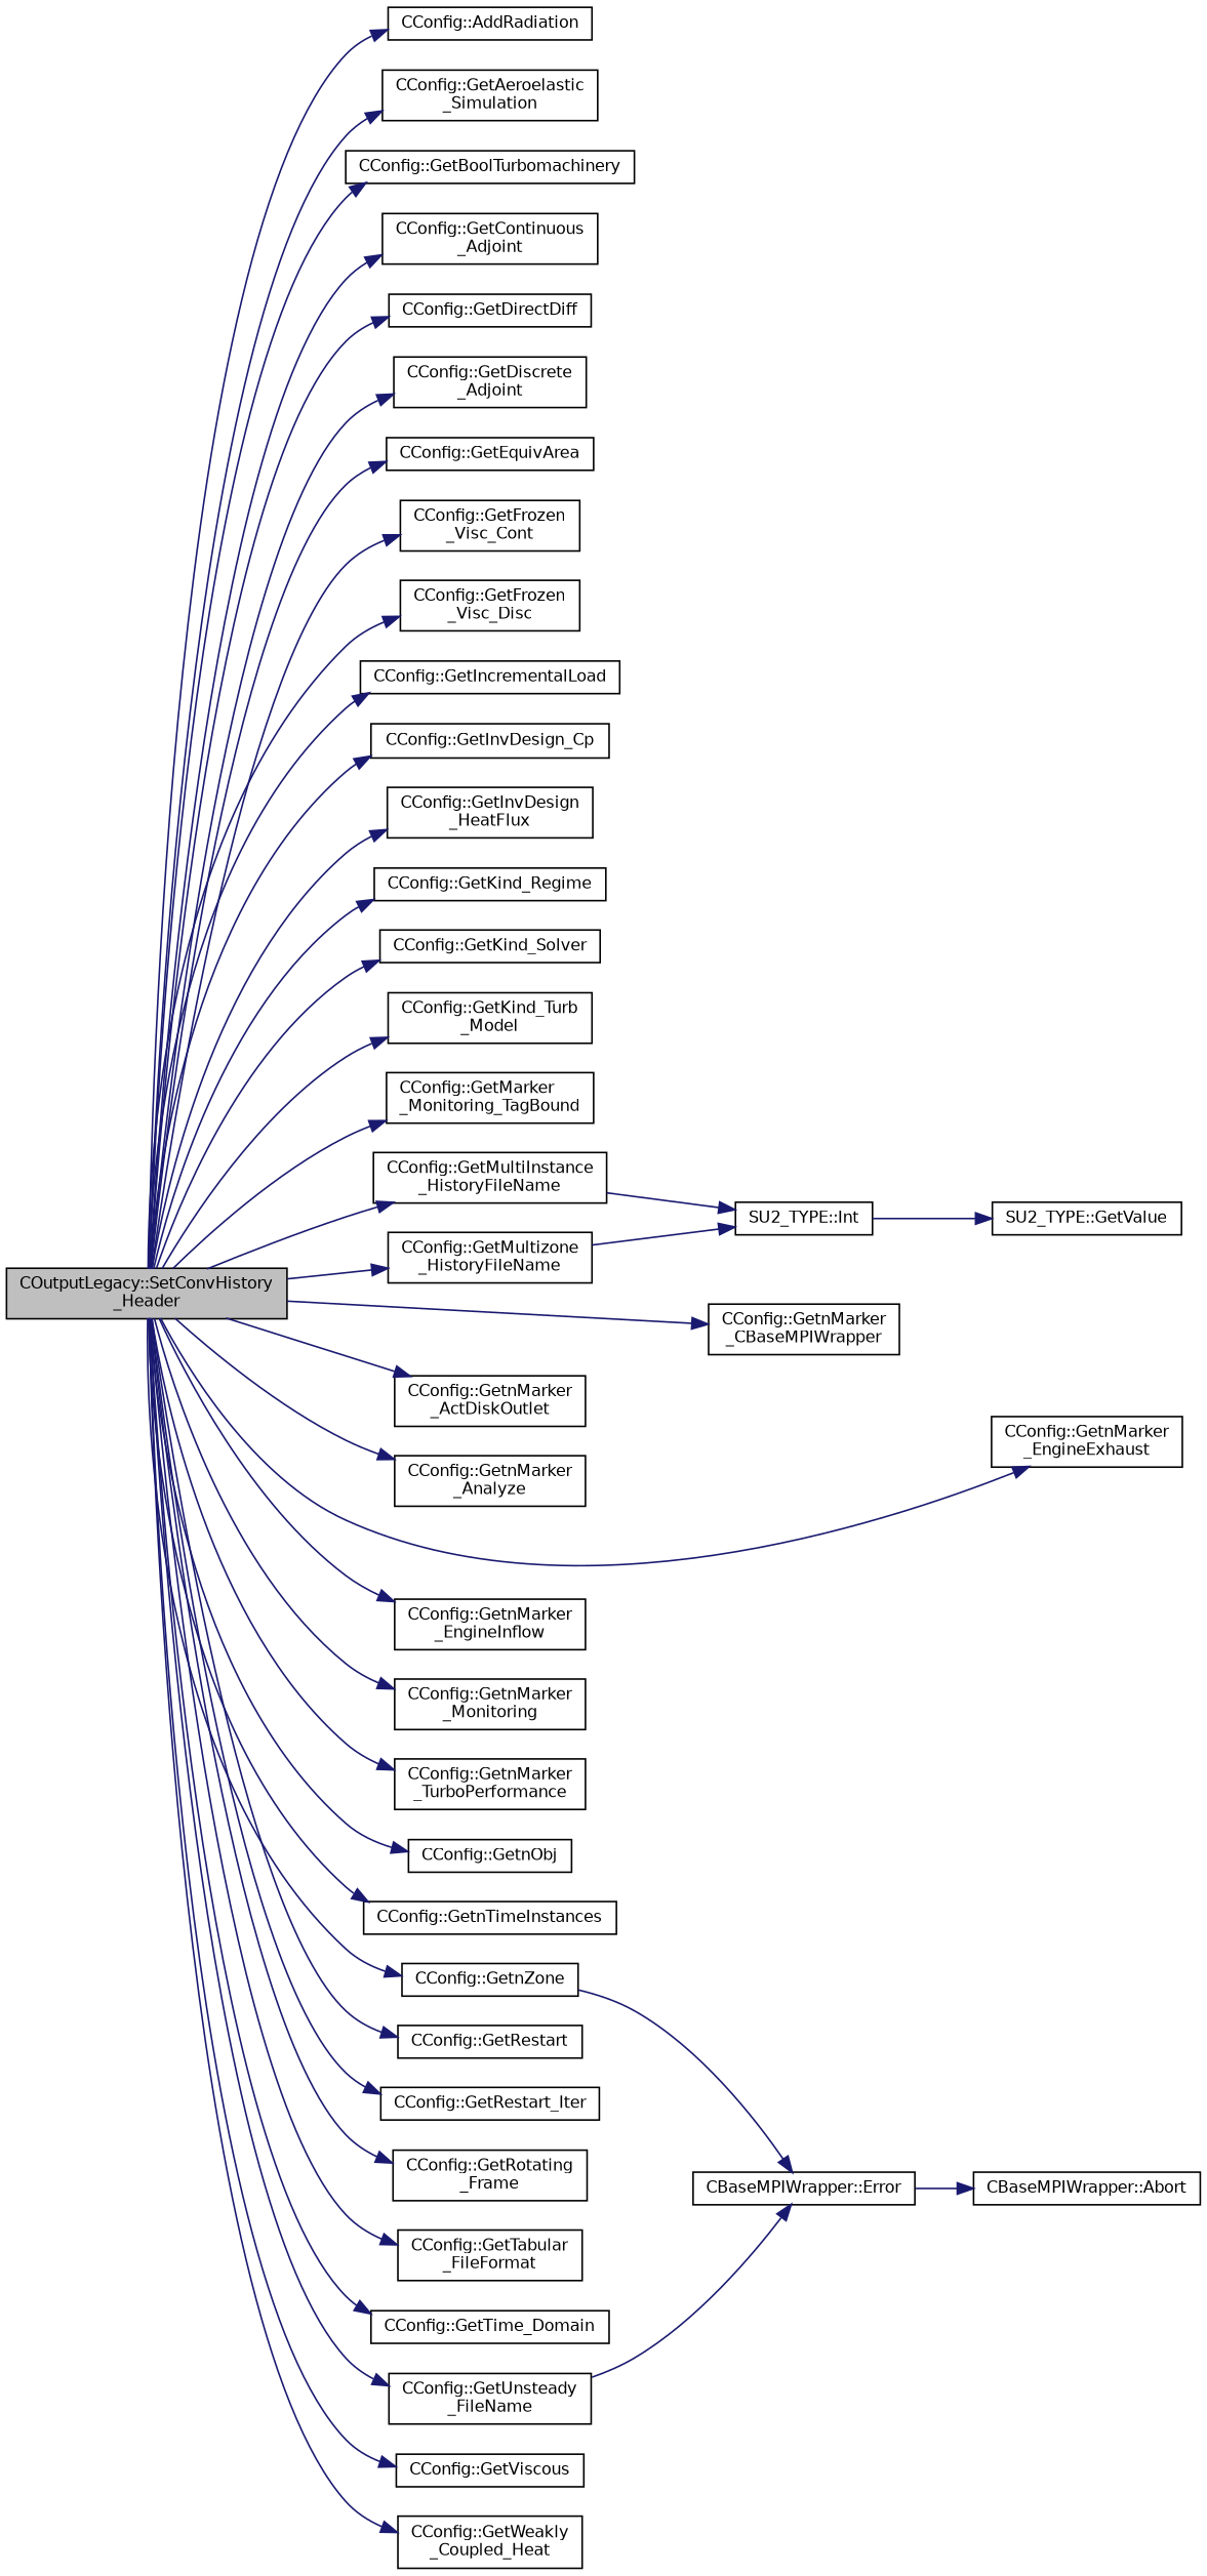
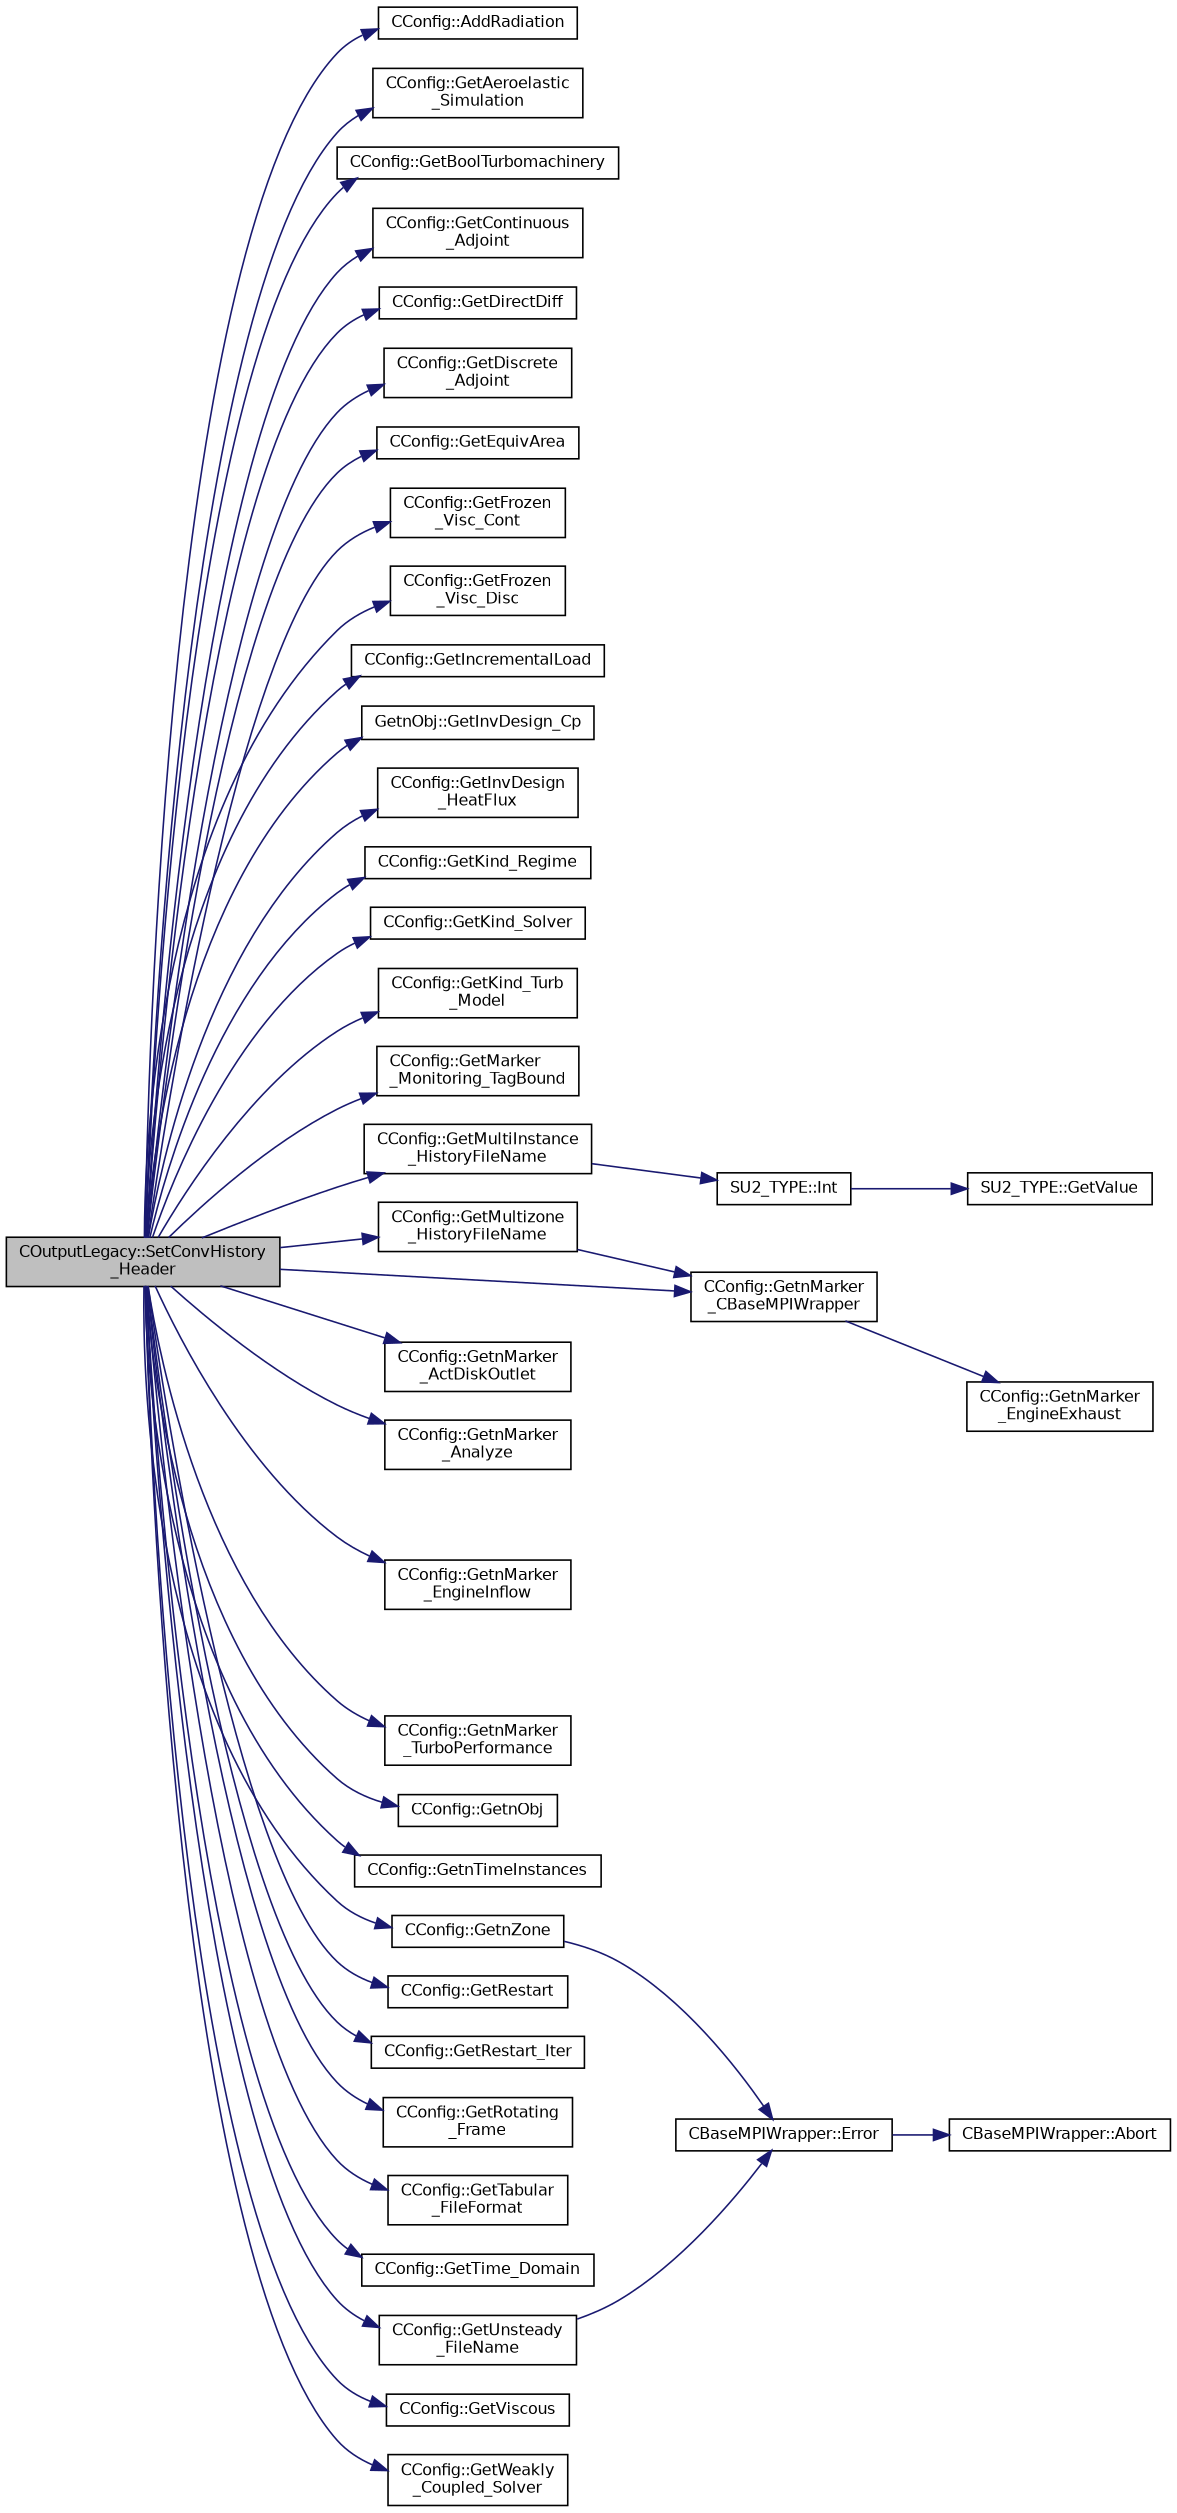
  digraph {
    rankdir=LR
    node [color=black fillcolor=white fontname=Helvetica fontsize=10 shape=record style=filled]
    edge [color=midnightblue fontname=Helvetica fontsize=10 labelfontname=Helvetica labelfontsize=10 style=solid]
    n1 [fillcolor=grey75 fontcolor=black height=0.2 label="COutputLegacy::SetConvHistory\l_Header" width=0.4]
    n2 [height=0.2 label="CConfig::AddRadiation" width=0.4]
    n3 [height=0.2 label="CConfig::GetAeroelastic\l_Simulation" width=0.4]
    n4 [height=0.2 label="CConfig::GetBoolTurbomachinery" width=0.4]
    n5 [height=0.2 label="CConfig::GetContinuous\l_Adjoint" width=0.4]
    n6 [height=0.2 label="CConfig::GetDirectDiff" width=0.4]
    n7 [height=0.2 label="CConfig::GetDiscrete\l_Adjoint" width=0.4]
    n8 [height=0.2 label="CConfig::GetEquivArea" width=0.4]
    n9 [height=0.2 label="CConfig::GetFrozen\l_Visc_Cont" width=0.4]
    n10 [height=0.2 label="CConfig::GetFrozen\l_Visc_Disc" width=0.4]
    n11 [height=0.2 label="CConfig::GetIncrementalLoad" width=0.4]
-   n12 [height=0.2 label="CConfig::GetInvDesign_Cp" width=0.4]
+   n12 [height=0.2 label="GetnObj::GetInvDesign_Cp" width=0.4]
    n13 [height=0.2 label="CConfig::GetInvDesign\l_HeatFlux" width=0.4]
    n14 [height=0.2 label="CConfig::GetKind_Regime" width=0.4]
    n15 [height=0.2 label="CConfig::GetKind_Solver" width=0.4]
    n16 [height=0.2 label="CConfig::GetKind_Turb\l_Model" width=0.4]
    n17 [height=0.2 label="CConfig::GetMarker\l_Monitoring_TagBound" width=0.4]
    n18 [height=0.2 label="CConfig::GetMultiInstance\l_HistoryFileName" width=0.4]
    n19 [height=0.2 label="CConfig::GetMultizone\l_HistoryFileName" width=0.4]
    n20 [height=0.2 label="CConfig::GetnMarker\l_CBaseMPIWrapper" width=0.4]
    n21 [height=0.2 label="CConfig::GetnMarker\l_ActDiskOutlet" width=0.4]
    n22 [height=0.2 label="CConfig::GetnMarker\l_Analyze" width=0.4]
    n23 [height=0.2 label="CConfig::GetnMarker\l_EngineExhaust" width=0.4]
    n24 [height=0.2 label="CConfig::GetnMarker\l_EngineInflow" width=0.4]
-   n25 [height=0.2 label="CConfig::GetnMarker\l_Monitoring" width=0.4]
    n26 [height=0.2 label="CConfig::GetnMarker\l_TurboPerformance" width=0.4]
    n27 [height=0.2 label="CConfig::GetnObj" width=0.4]
    n28 [height=0.2 label="CConfig::GetnTimeInstances" width=0.4]
    n29 [height=0.2 label="CConfig::GetnZone" width=0.4]
    n30 [height=0.2 label="CConfig::GetRestart" width=0.4]
    n31 [height=0.2 label="CConfig::GetRestart_Iter" width=0.4]
    n32 [height=0.2 label="CConfig::GetRotating\l_Frame" width=0.4]
    n33 [height=0.2 label="CConfig::GetTabular\l_FileFormat" width=0.4]
    n34 [height=0.2 label="CConfig::GetTime_Domain" width=0.4]
    n35 [height=0.2 label="CConfig::GetUnsteady\l_FileName" width=0.4]
    n36 [height=0.2 label="CConfig::GetViscous" width=0.4]
-   n37 [height=0.2 label="CConfig::GetWeakly\l_Coupled_Heat" width=0.4]
+   n37 [height=0.2 label="CConfig::GetWeakly\l_Coupled_Solver" width=0.4]
    n38 [height=0.2 label="SU2_TYPE::Int" width=0.4]
    n39 [height=0.2 label="CBaseMPIWrapper::Error" width=0.4]
    n40 [height=0.2 label="SU2_TYPE::GetValue" width=0.4]
    n41 [height=0.2 label="CBaseMPIWrapper::Abort" width=0.4]
    n1 -> n2
    n1 -> n3
    n1 -> n4
    n1 -> n5
    n1 -> n6
    n1 -> n7
    n1 -> n8
    n1 -> n9
    n1 -> n10
    n1 -> n11
    n1 -> n12
    n1 -> n13
    n1 -> n14
    n1 -> n15
    n1 -> n16
    n1 -> n17
    n1 -> n18
    n1 -> n19
    n1 -> n20
    n1 -> n21
    n1 -> n22
-   n1 -> n23
+   n20 -> n23
    n1 -> n24
-   n1 -> n25
    n1 -> n26
    n1 -> n27
    n1 -> n28
    n1 -> n29
    n1 -> n30
    n1 -> n31
    n1 -> n32
    n1 -> n33
    n1 -> n34
    n1 -> n35
    n1 -> n36
    n1 -> n37
    n18 -> n38
-   n19 -> n38
+   n19 -> n20
    n29 -> n39
    n35 -> n39
    n38 -> n40
    n39 -> n41
  }
